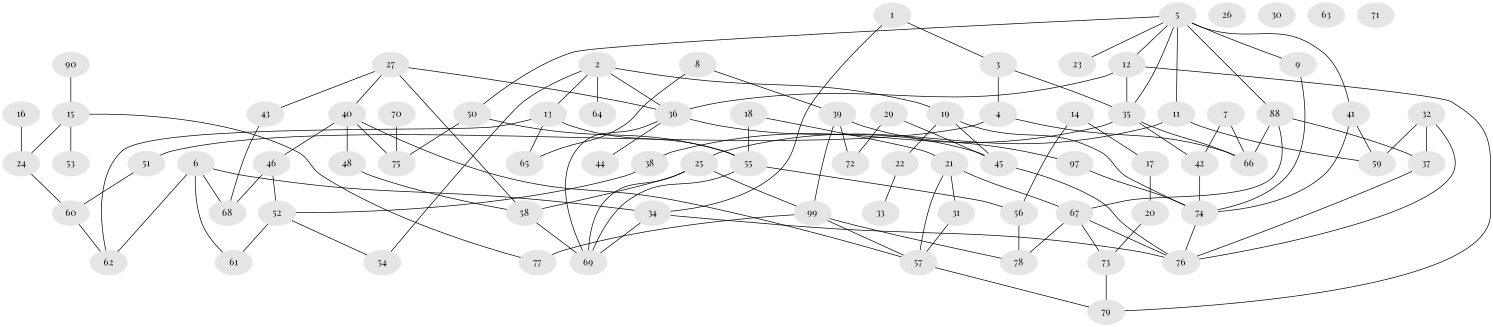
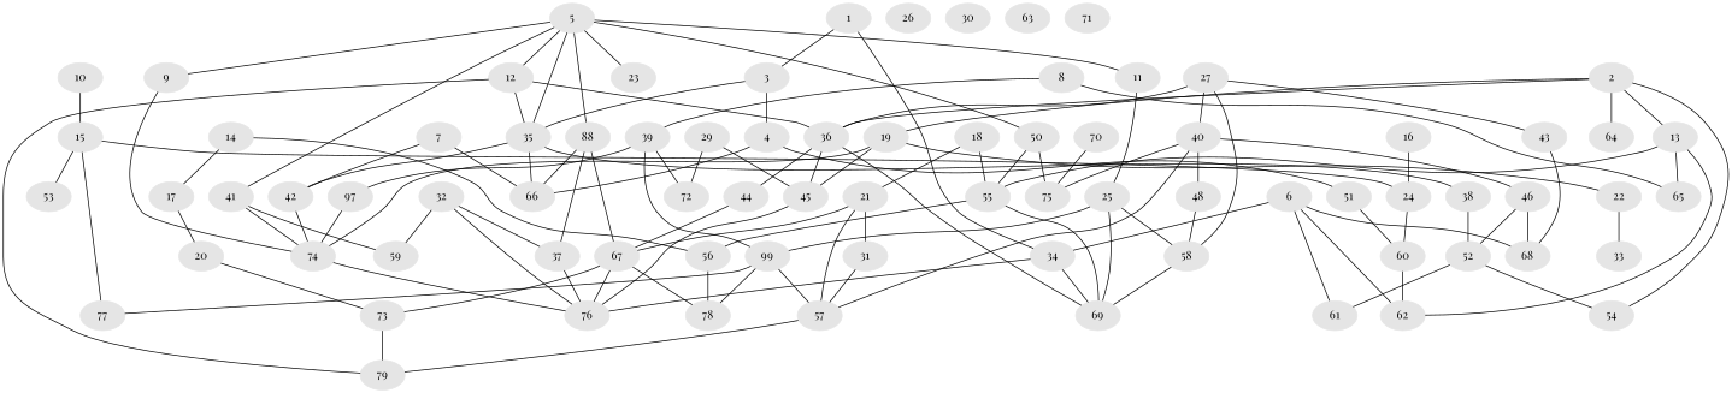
  graph {
    fontname="Playfair Display"
    node [color=gray90 fontname="Playfair Display" style=filled]
    edge [fontname="Playfair Display"]
    1
    3
    34
    4
    35
    69
    76
    2
    13
    19
    36
    54
    64
    62
    65
    55
    74
    22
    45
    44
    51
    66
    42
    38
    60
    5
    9
    11
    12
    23
    n31 [label=88]
    41
    50
    25
    59
    79
    67
    37
    75
    6
    61
    68
    7
    8
    39
    n46 [label=99]
    72
    n48 [label=97]
-   10 [label=90]
+   10
    15
    24
    53
    77
    58
    56
    14
    17
    20
    78
    16
    73
    18
    21
    31
    57
    33
    26
    27
    40
    43
    46
    48
    29
    30
    32
    52
    63
    70
    71
    1 -- 3
    1 -- 34
    3 -- 4
    3 -- 35
    34 -- 69
    34 -- 76
    4 -- 51
    4 -- 66
    35 -- 66
    35 -- 42
    35 -- 38
    2 -- 13
    2 -- 19
    2 -- 36
    2 -- 54
    2 -- 64
    13 -- 62
    13 -- 65
    13 -- 55
    19 -- 74
    19 -- 22
    19 -- 45
    36 -- 69
    36 -- 45
    36 -- 44
    55 -- 69
    55 -- 56
    74 -- 76
    22 -- 33
    45 -- 76
+   44 -- 67
    51 -- 60
    42 -- 74
    38 -- 52
    60 -- 62
    5 -- 35
    5 -- 9
    5 -- 11
    5 -- 12
    5 -- 23
    5 -- n31
    5 -- 41
    5 -- 50
    9 -- 74
    11 -- 25
-   11 -- 59
    12 -- 35
    12 -- 36
    12 -- 79
    n31 -- 66
    n31 -- 67
    n31 -- 37
    41 -- 74
    41 -- 59
    50 -- 55
    50 -- 75
    25 -- 69
    25 -- n46
    25 -- 58
    67 -- 76
    67 -- 78
    67 -- 73
    37 -- 76
    6 -- 34
    6 -- 62
    6 -- 61
    6 -- 68
    7 -- 66
    7 -- 42
    8 -- 65
    8 -- 39
    39 -- n46
    39 -- 72
    39 -- n48
    n46 -- 77
    n46 -- 78
    n46 -- 57
    n48 -- 74
    10 -- 15
    15 -- 24
    15 -- 53
    15 -- 77
    24 -- 60
    58 -- 69
    56 -- 78
    14 -- 56
    14 -- 17
    17 -- 20
    20 -- 73
    16 -- 24
    73 -- 79
    18 -- 55
    18 -- 21
    21 -- 67
    21 -- 31
    21 -- 57
    31 -- 57
    57 -- 79
    27 -- 36
    27 -- 58
    27 -- 40
    27 -- 43
    40 -- 75
    40 -- 57
    40 -- 46
    40 -- 48
    43 -- 68
    46 -- 68
    46 -- 52
    48 -- 58
    29 -- 45
    29 -- 72
    32 -- 76
    32 -- 59
    32 -- 37
    52 -- 54
    52 -- 61
    70 -- 75
  }
